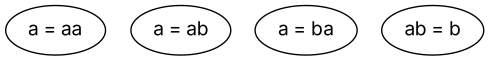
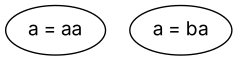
  digraph {
    rankdir=TB
    fontname=Inter
    node [shape=ellipse fontname=Inter]
    "a = aa"
-   "a = ab"
    "a = ba"
-   "ab = b"
  }
